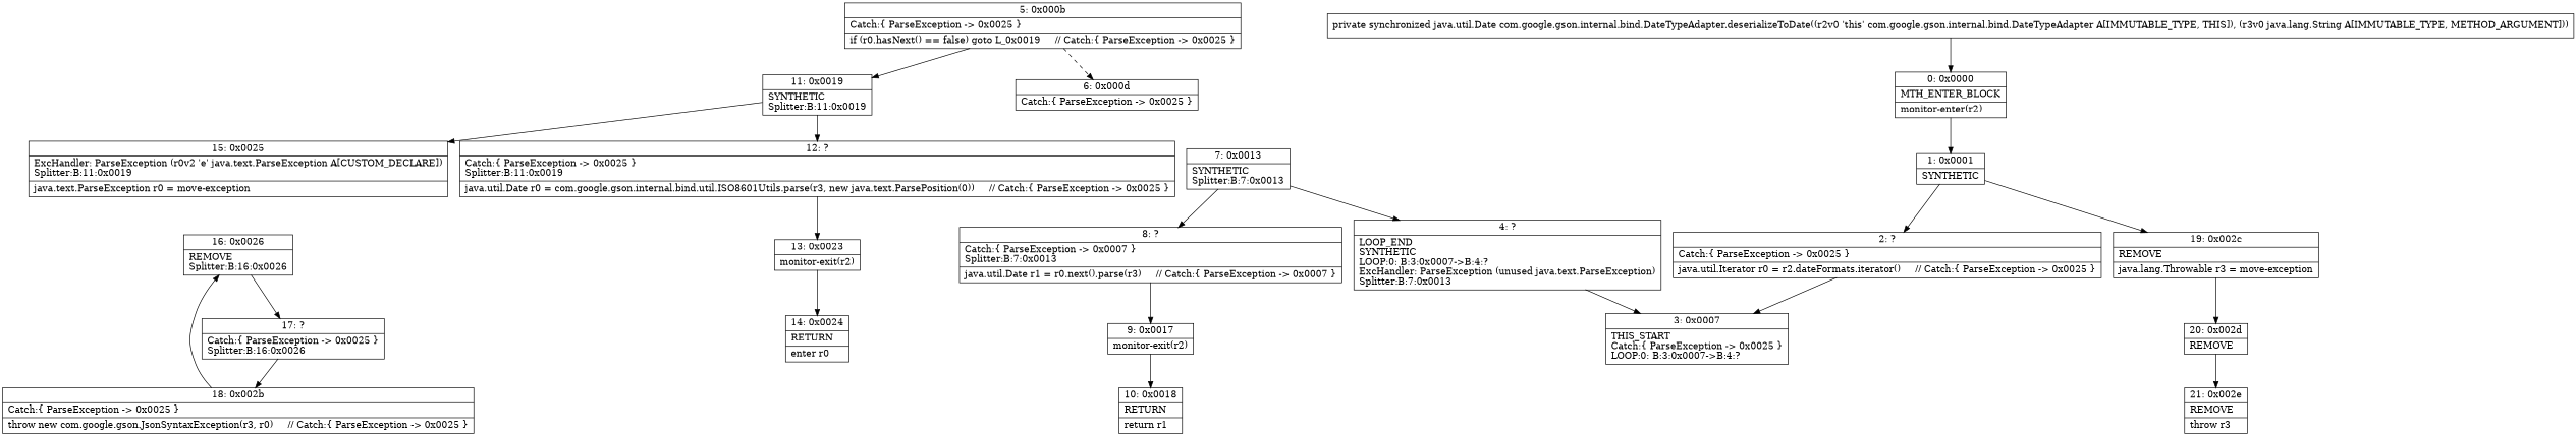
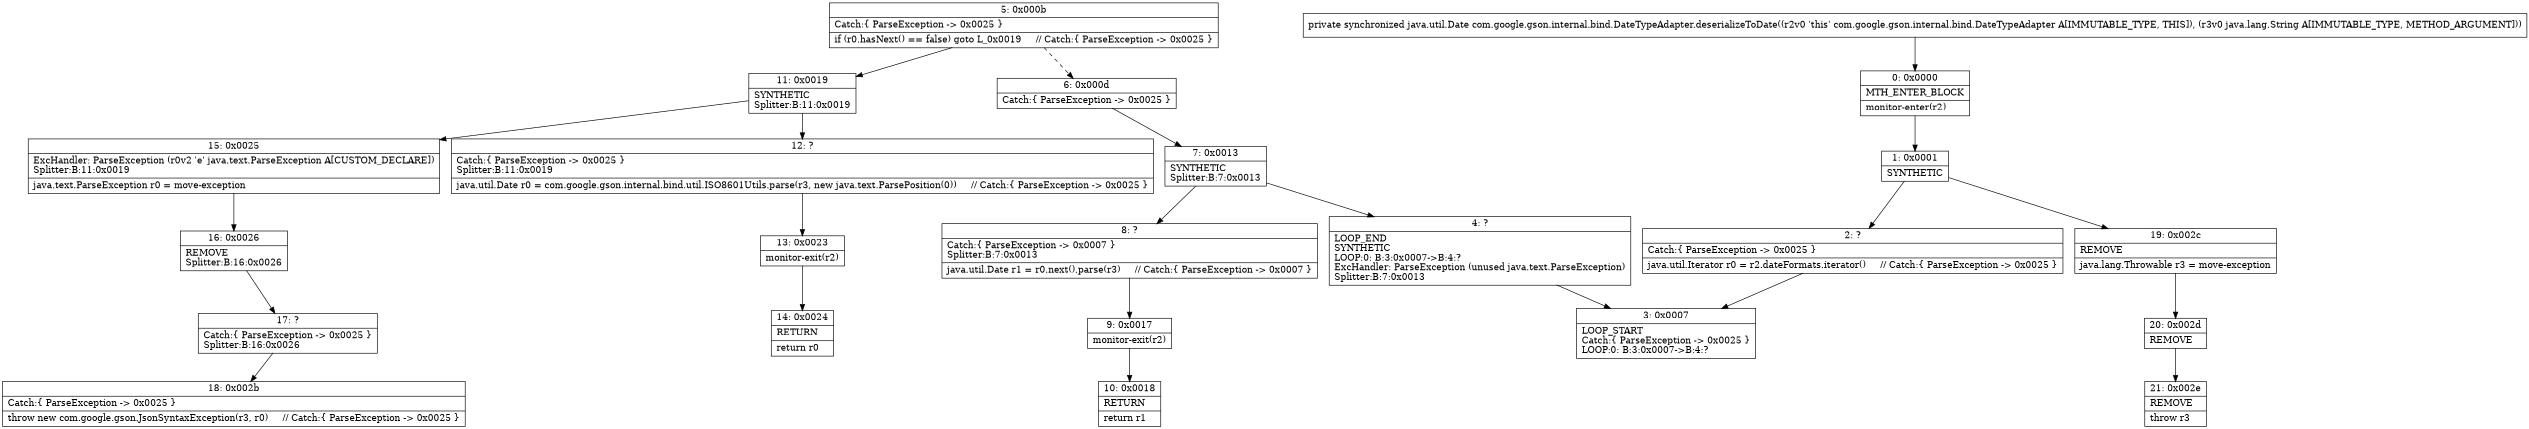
  digraph {
    node [shape=record]
    n1 [label="{0\:\ 0x0000|MTH_ENTER_BLOCK\l|monitor\-enter(r2)\l}"]
    n2 [label="{1\:\ 0x0001|SYNTHETIC\l}"]
    n3 [label="{2\:\ ?|Catch:\{ ParseException \-\> 0x0025 \}\l|java.util.Iterator r0 = r2.dateFormats.iterator()     \/\/ Catch:\{ ParseException \-\> 0x0025 \}\l}"]
    n4 [label="{19\:\ 0x002c|REMOVE\l|java.lang.Throwable r3 = move\-exception\l}"]
-   n5 [label="{3\:\ 0x0007|THIS_START\lCatch:\{ ParseException \-\> 0x0025 \}\lLOOP:0: B:3:0x0007\-\>B:4:?\l}"]
+   n5 [label="{3\:\ 0x0007|LOOP_START\lCatch:\{ ParseException \-\> 0x0025 \}\lLOOP:0: B:3:0x0007\-\>B:4:?\l}"]
    n6 [label="{20\:\ 0x002d|REMOVE\l}"]
    n7 [label="{5\:\ 0x000b|Catch:\{ ParseException \-\> 0x0025 \}\l|if (r0.hasNext() == false) goto L_0x0019     \/\/ Catch:\{ ParseException \-\> 0x0025 \}\l}"]
    n8 [label="{6\:\ 0x000d|Catch:\{ ParseException \-\> 0x0025 \}\l}"]
    n9 [label="{11\:\ 0x0019|SYNTHETIC\lSplitter:B:11:0x0019\l}"]
    n10 [label="{4\:\ ?|LOOP_END\lSYNTHETIC\lLOOP:0: B:3:0x0007\-\>B:4:?\lExcHandler: ParseException (unused java.text.ParseException)\lSplitter:B:7:0x0013\l}"]
    n11 [label="{7\:\ 0x0013|SYNTHETIC\lSplitter:B:7:0x0013\l}"]
    n12 [label="{12\:\ ?|Catch:\{ ParseException \-\> 0x0025 \}\lSplitter:B:11:0x0019\l|java.util.Date r0 = com.google.gson.internal.bind.util.ISO8601Utils.parse(r3, new java.text.ParsePosition(0))     \/\/ Catch:\{ ParseException \-\> 0x0025 \}\l}"]
    n13 [label="{15\:\ 0x0025|ExcHandler: ParseException (r0v2 'e' java.text.ParseException A[CUSTOM_DECLARE])\lSplitter:B:11:0x0019\l|java.text.ParseException r0 = move\-exception\l}"]
    n14 [label="{8\:\ ?|Catch:\{ ParseException \-\> 0x0007 \}\lSplitter:B:7:0x0013\l|java.util.Date r1 = r0.next().parse(r3)     \/\/ Catch:\{ ParseException \-\> 0x0007 \}\l}"]
    n15 [label="{9\:\ 0x0017|monitor\-exit(r2)\l}"]
    n16 [label="{10\:\ 0x0018|RETURN\l|return r1\l}"]
    n17 [label="{13\:\ 0x0023|monitor\-exit(r2)\l}"]
    n18 [label="{16\:\ 0x0026|REMOVE\lSplitter:B:16:0x0026\l}"]
-   n19 [label="{14\:\ 0x0024|RETURN\l|enter r0\l}"]
+   n19 [label="{14\:\ 0x0024|RETURN\l|return r0\l}"]
    n20 [label="{17\:\ ?|Catch:\{ ParseException \-\> 0x0025 \}\lSplitter:B:16:0x0026\l}"]
    n21 [label="{18\:\ 0x002b|Catch:\{ ParseException \-\> 0x0025 \}\l|throw new com.google.gson.JsonSyntaxException(r3, r0)     \/\/ Catch:\{ ParseException \-\> 0x0025 \}\l}"]
    n22 [label="{21\:\ 0x002e|REMOVE\l|throw r3\l}"]
    n23 [label="{private synchronized java.util.Date com.google.gson.internal.bind.DateTypeAdapter.deserializeToDate((r2v0 'this' com.google.gson.internal.bind.DateTypeAdapter A[IMMUTABLE_TYPE, THIS]), (r3v0 java.lang.String A[IMMUTABLE_TYPE, METHOD_ARGUMENT])) }"]
    n1 -> n2
    n2 -> n3
    n2 -> n4
    n3 -> n5
    n4 -> n6
    n6 -> n22
    n7 -> n8 [style=dashed]
    n7 -> n9
+   n8 -> n11
    n9 -> n12
    n9 -> n13
    n10 -> n5
    n11 -> n10
    n11 -> n14
    n12 -> n17
-   n21 -> n18
+   n13 -> n18
    n14 -> n15
    n15 -> n16
    n17 -> n19
    n18 -> n20
    n20 -> n21
    n23 -> n1
  }
